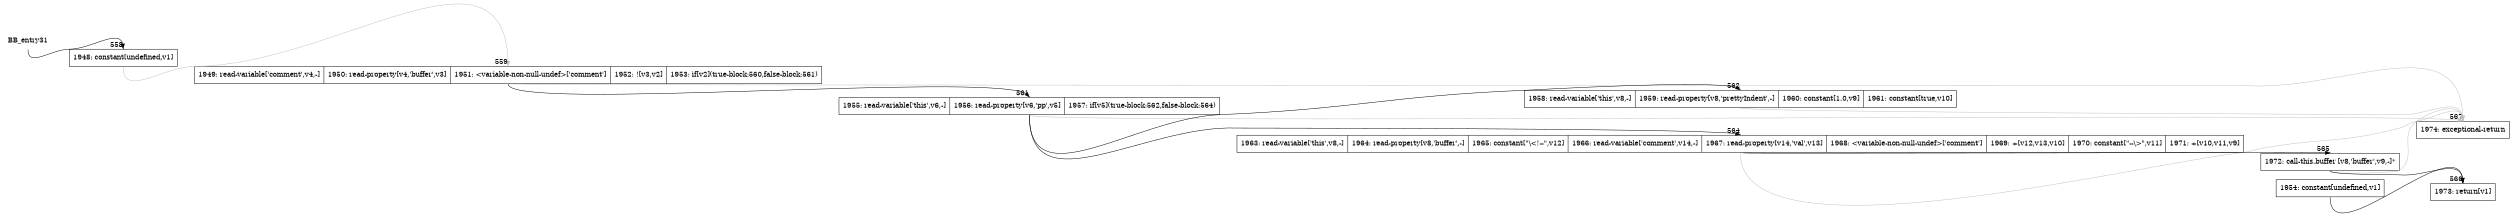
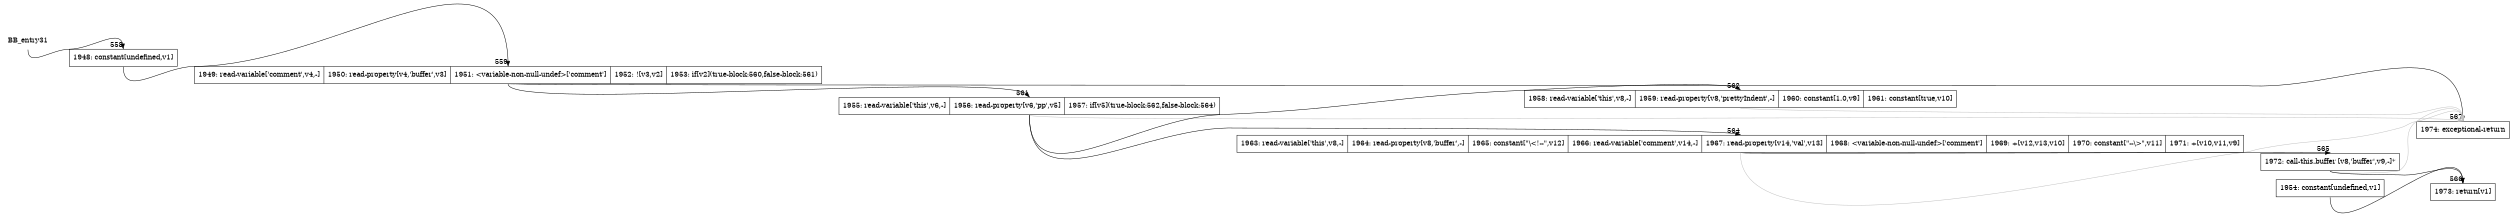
  digraph {
    rankdir=LR
    node [shape=record]
    edge [headport=n tailport=s]
    BB_entry31 [shape=none]
    n2 [label="{1948: constant[undefined,v1]}"]
    n3 [label="{1949: read-variable['comment',v4,-]|1950: read-property[v4,'buffer',v3]|1951: \<variable-non-null-undef\>['comment']|1952: ![v3,v2]|1953: if[v2](true-block:560,false-block:561)}"]
    n4 [label="{1955: read-variable['this',v6,-]|1956: read-property[v6,'pp',v5]|1957: if[v5](true-block:562,false-block:564)}"]
    n5 [label="{1974: exceptional-return}"]
    n6 [label="{1954: constant[undefined,v1]}"]
    n7 [label="{1973: return[v1]}"]
    n8 [label="{1958: read-variable['this',v8,-]|1959: read-property[v8,'prettyIndent',-]|1960: constant[1.0,v9]|1961: constant[true,v10]}"]
    n9 [label="{1963: read-variable['this',v8,-]|1964: read-property[v8,'buffer',-]|1965: constant[\"\\\<!--\",v12]|1966: read-variable['comment',v14,-]|1967: read-property[v14,'val',v13]|1968: \<variable-non-null-undef\>['comment']|1969: +[v12,v13,v10]|1970: constant[\"--\\\>\",v11]|1971: +[v10,v11,v9]}"]
    n10 [label="{1972: call-this.buffer [v8,'buffer',v9,-]*}"]
    BB_entry31 -> n2 [headlabel="    558"]
-   n2 -> n3 [headlabel="      559" color=gray]
+   n2 -> n3 [headlabel="      559"]
    n3 -> n4 [headlabel="      561"]
-   n3 -> n5 [color=gray headlabel="      567"]
+   n3 -> n5 [color=black headlabel="      567"]
    n4 -> n5 [color=gray]
    n4 -> n8 [headlabel="      562"]
    n4 -> n9 [headlabel="      564"]
    n6 -> n7 [headlabel="      566"]
    n8 -> n5 [color=gray]
    n9 -> n5 [color=gray]
    n9 -> n10 [headlabel="      565"]
    n10 -> n5 [color=gray]
    n10 -> n7
  }
